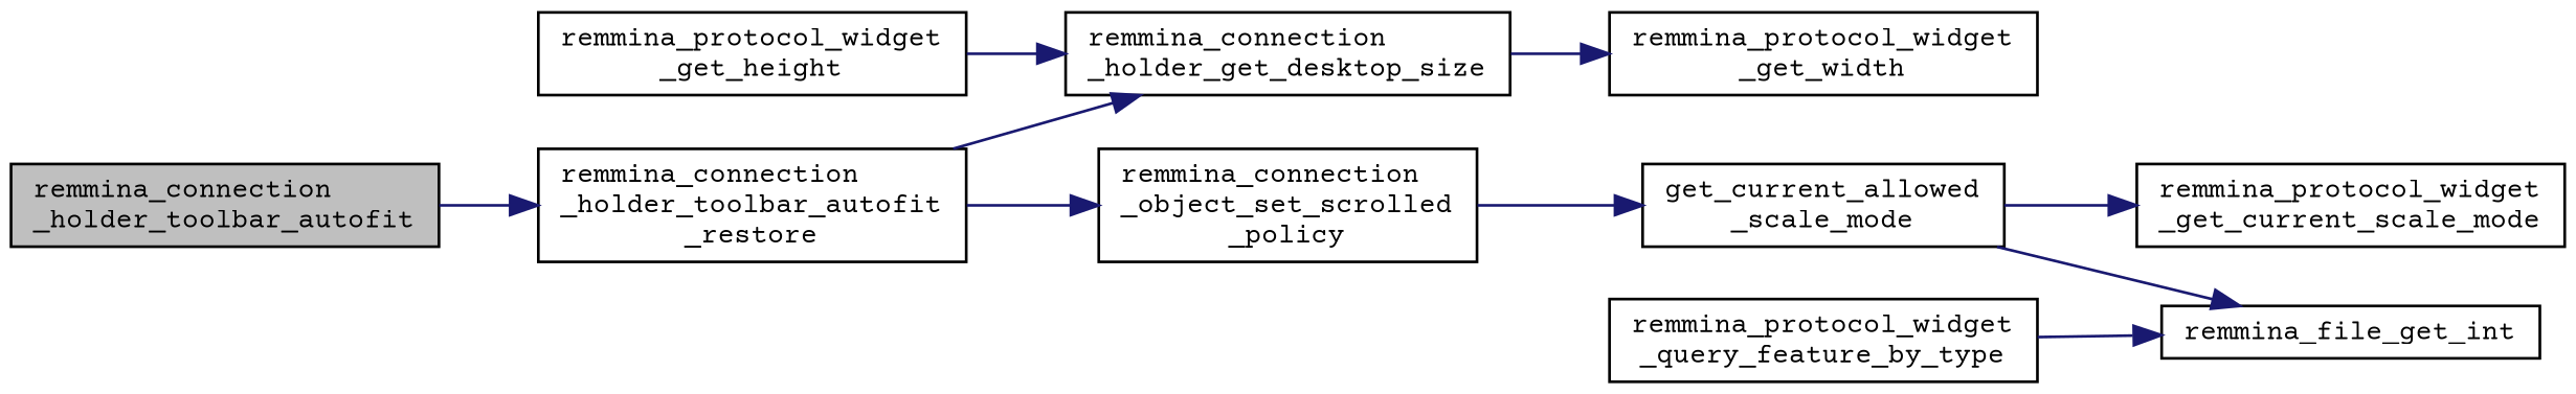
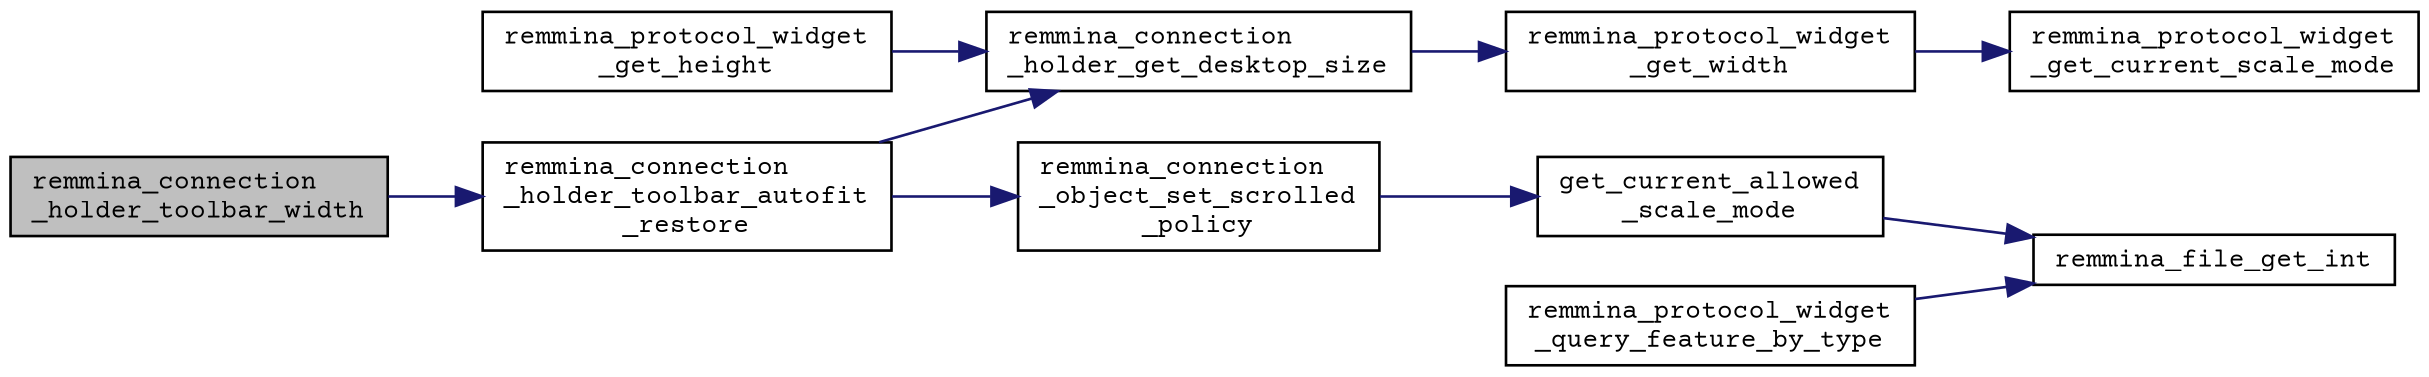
  digraph {
    fontname="Courier Prime"
    rankdir=LR
    node [color=black fillcolor=white fontname="Courier Prime" fontsize=10 shape=record style=filled]
    edge [color=midnightblue fontname="Courier Prime" fontsize=10 labelfontname=Helvetica labelfontsize=10 style=solid]
-   n1 [fillcolor=grey75 fontcolor=black height=0.2 label="remmina_connection\l_holder_toolbar_autofit" width=0.4]
+   n1 [fillcolor=grey75 fontcolor=black height=0.2 label="remmina_connection\l_holder_toolbar_width" width=0.4]
    n2 [height=0.2 label="remmina_connection\l_holder_toolbar_autofit\l_restore" width=0.4]
    n3 [height=0.2 label="remmina_connection\l_holder_get_desktop_size" width=0.4]
    n4 [height=0.2 label="remmina_connection\l_object_set_scrolled\l_policy" width=0.4]
    n5 [height=0.2 label="remmina_protocol_widget\l_get_width" width=0.4]
    n6 [height=0.2 label="get_current_allowed\l_scale_mode" width=0.4]
    n7 [height=0.2 label="remmina_protocol_widget\l_get_height" width=0.4]
    n8 [height=0.2 label="remmina_protocol_widget\l_get_current_scale_mode" width=0.4]
    n9 [height=0.2 label=remmina_file_get_int width=0.4]
    n10 [height=0.2 label="remmina_protocol_widget\l_query_feature_by_type" width=0.4]
    n1 -> n2
    n2 -> n3
    n2 -> n4
    n3 -> n5
    n4 -> n6
-   n6 -> n8
+   n5 -> n8
    n6 -> n9
    n7 -> n3
    n10 -> n9
  }
